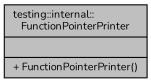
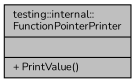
  digraph {
    fontname=Nunito
-   n1 [color=black fillcolor=grey75 fontcolor=black fontname=Nunito fontsize=10 height=0.2 label="{testing::internal::\lFunctionPointerPrinter\n||+ FunctionPointerPrinter()\l}" shape=record style=filled width=0.4]
+   n1 [color=black fillcolor=grey75 fontcolor=black fontname=Nunito fontsize=10 height=0.2 label="{testing::internal::\lFunctionPointerPrinter\n||+ PrintValue()\l}" shape=record style=filled width=0.4]
  }
